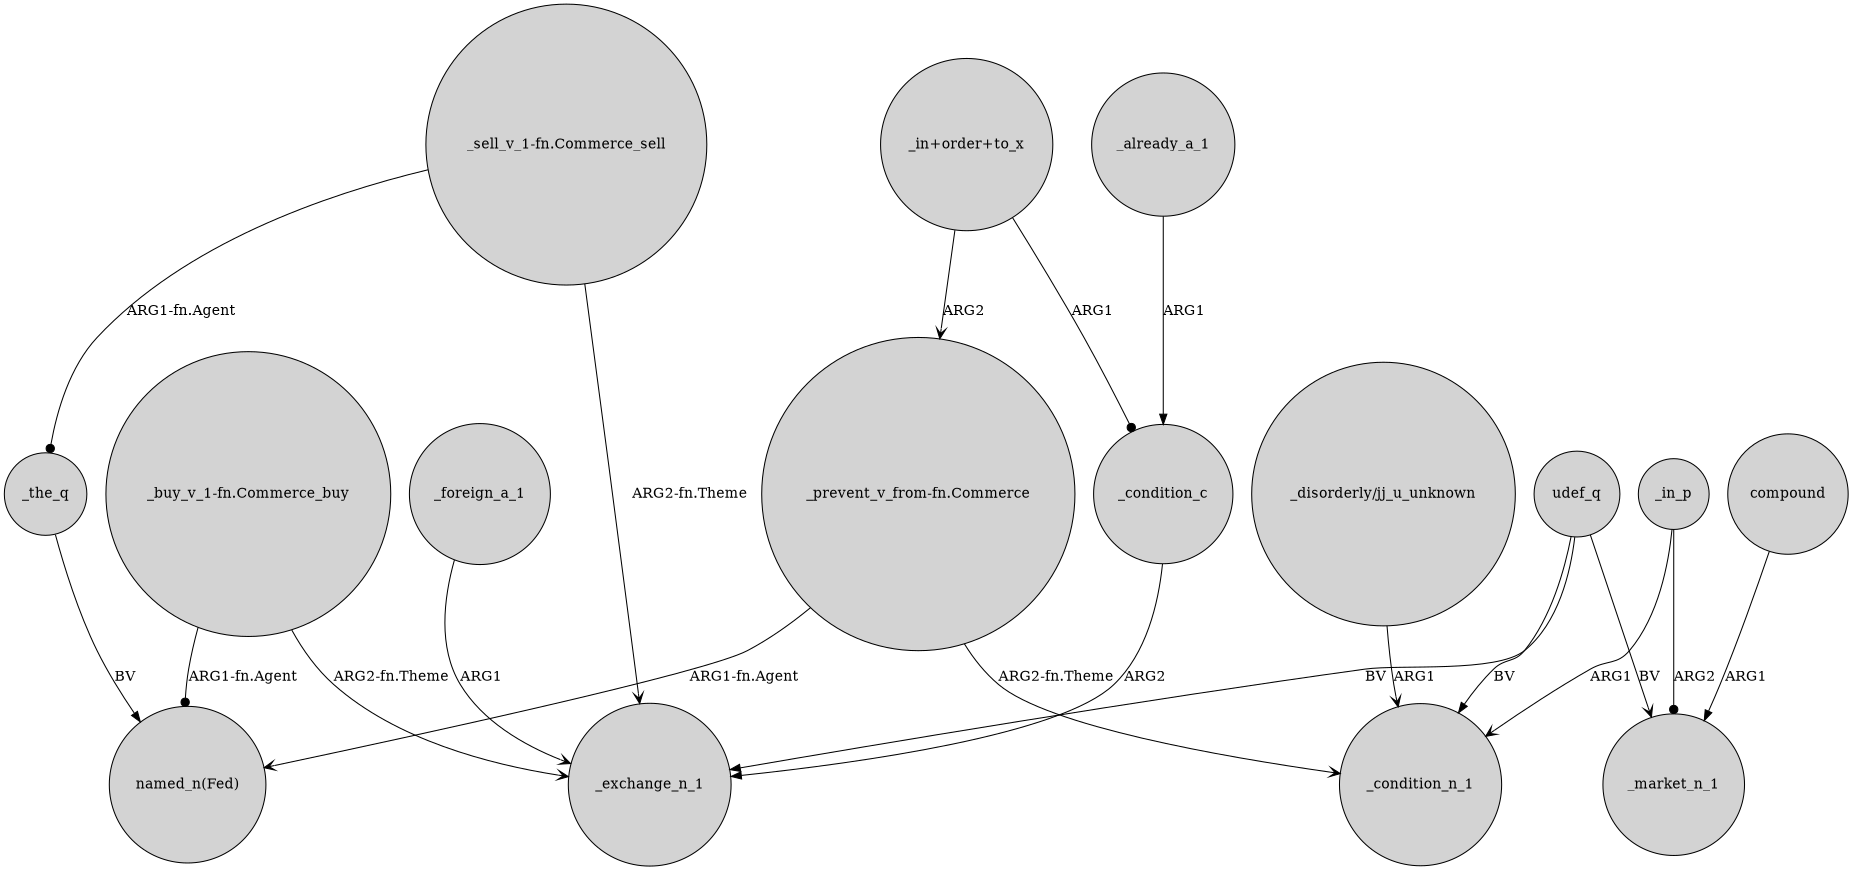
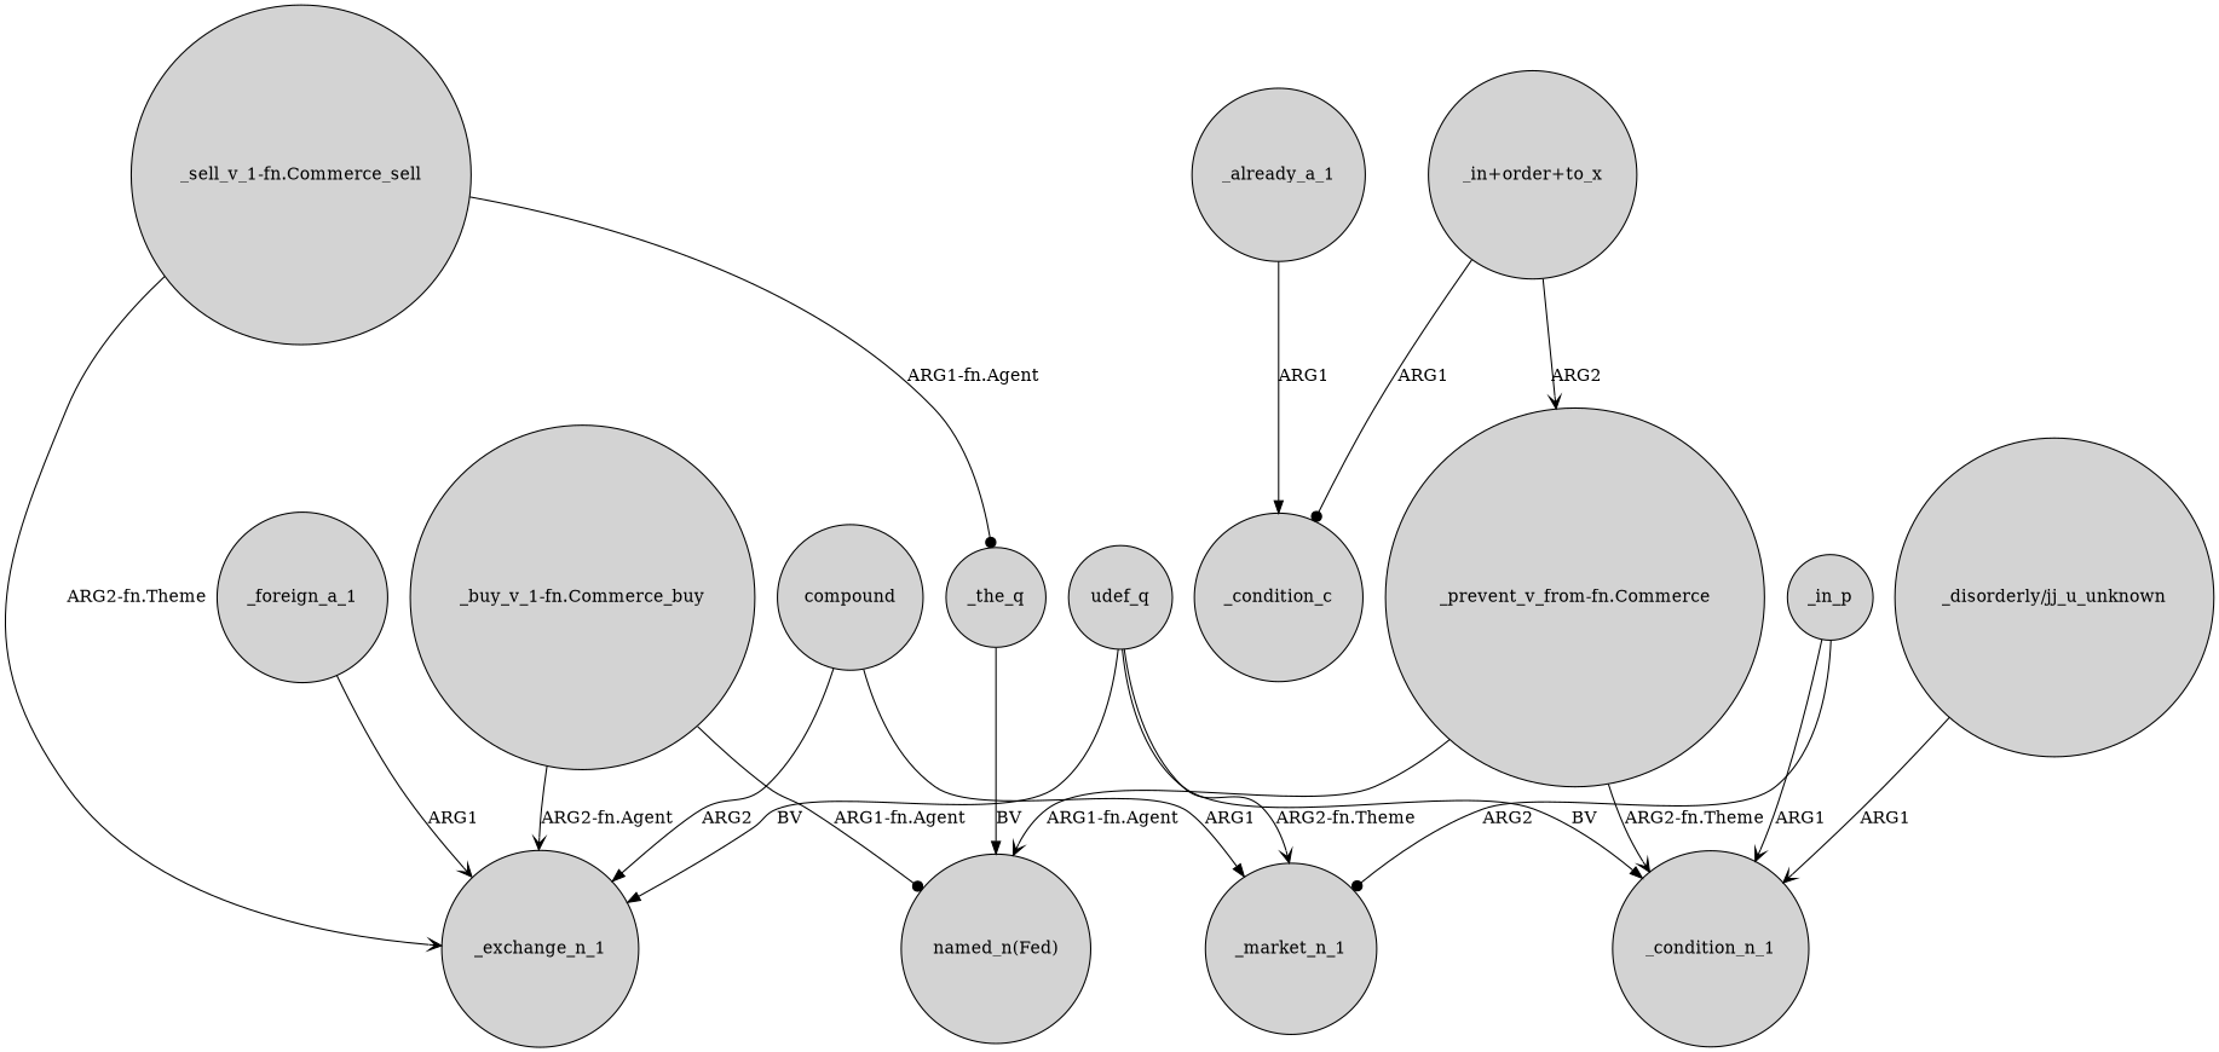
  digraph {
    node [shape=circle style=filled]
    edge [arrowhead=vee]
    _the_q
    "named_n(Fed)"
    _foreign_a_1
    _exchange_n_1
    udef_q
    _market_n_1
    _condition_n_1
    "_sell_v_1-fn.Commerce_sell"
    compound
    n10 [label=_condition_c]
    _already_a_1
    "_buy_v_1-fn.Commerce_buy"
    "_in+order+to_x"
    n14 [label="_prevent_v_from-fn.Commerce"]
    _in_p
    "_disorderly/jj_u_unknown"
    _the_q -> "named_n(Fed)" [arrowhead=normal label=BV]
    _foreign_a_1 -> _exchange_n_1 [label=ARG1]
    udef_q -> _exchange_n_1 [arrowhead=normal label=BV]
-   udef_q -> _market_n_1 [label=BV]
+   udef_q -> _market_n_1 [label="ARG2-fn.Theme"]
    udef_q -> _condition_n_1 [arrowhead=normal label=BV]
    "_sell_v_1-fn.Commerce_sell" -> _the_q [arrowhead=dot label="ARG1-fn.Agent"]
    "_sell_v_1-fn.Commerce_sell" -> _exchange_n_1 [label="ARG2-fn.Theme"]
-   n10 -> _exchange_n_1 [arrowhead=normal label=ARG2]
+   compound -> _exchange_n_1 [arrowhead=normal label=ARG2]
    compound -> _market_n_1 [arrowhead=normal label=ARG1]
    _already_a_1 -> n10 [arrowhead=normal label=ARG1]
    "_buy_v_1-fn.Commerce_buy" -> "named_n(Fed)" [arrowhead=dot label="ARG1-fn.Agent"]
-   "_buy_v_1-fn.Commerce_buy" -> _exchange_n_1 [label="ARG2-fn.Theme"]
+   "_buy_v_1-fn.Commerce_buy" -> _exchange_n_1 [label="ARG2-fn.Agent"]
    "_in+order+to_x" -> n10 [arrowhead=dot label=ARG1]
    "_in+order+to_x" -> n14 [label=ARG2]
    n14 -> "named_n(Fed)" [label="ARG1-fn.Agent"]
    n14 -> _condition_n_1 [label="ARG2-fn.Theme"]
    _in_p -> _market_n_1 [arrowhead=dot label=ARG2]
    _in_p -> _condition_n_1 [label=ARG1]
    "_disorderly/jj_u_unknown" -> _condition_n_1 [label=ARG1]
  }
